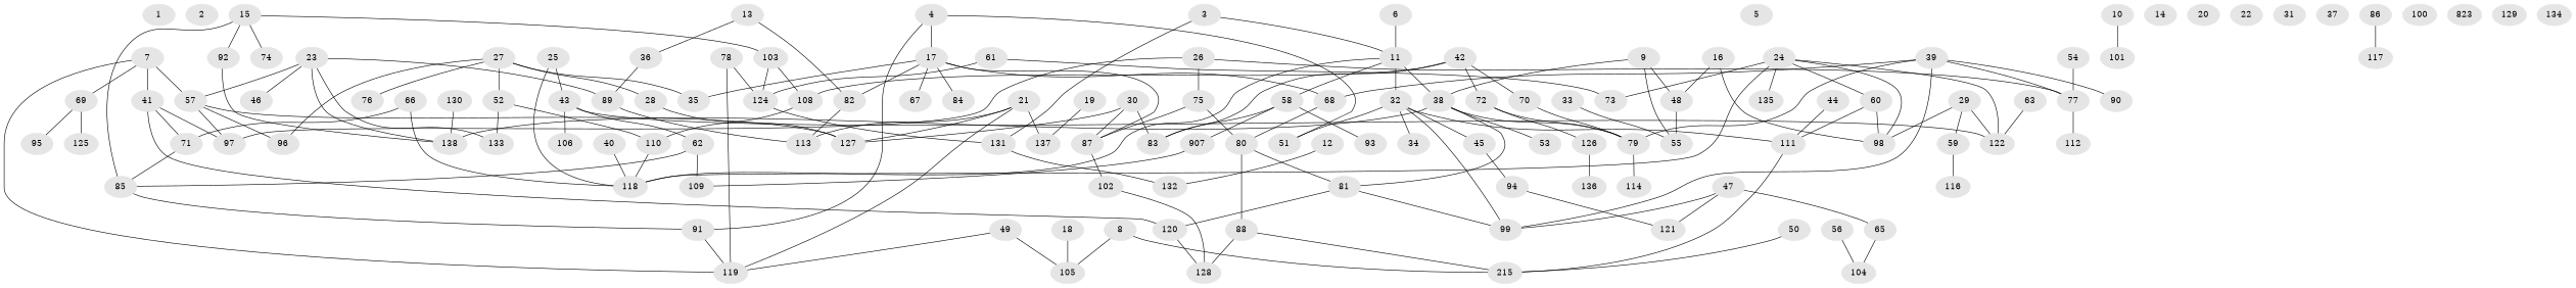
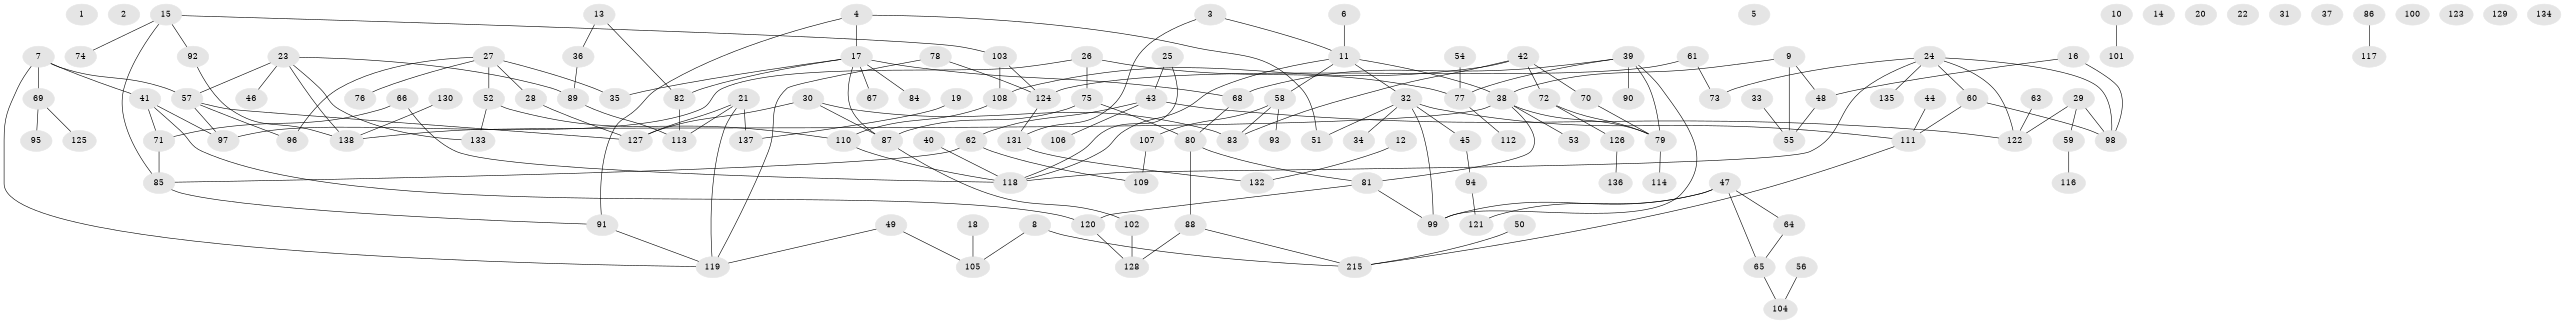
  graph {
    node [color=gray90 style=filled]
    1
    2
    3
    11
    131
    38
    32
    58
    118
    132
    4
    17
    51
    91
    82
    35
    67
    68
    84
    87
    119
    5
    6
    7
    41
    57
    69
    97
    71
    120
    127
    96
    95
    125
    8
    105
    n37 [label=215]
    9
    48
    55
    138
    53
    79
    81
    10
    101
    34
    45
    99
    111
    83
    93
-   107 [label=907]
+   107
    12
    13
    36
    89
    113
    14
    15
    74
    85
    92
    103
    108
    124
    16
    98
    80
    102
    18
    19
    137
    20
    21
    22
    23
    46
    133
    24
    60
    73
    122
    135
    25
    43
    62
    106
    26
    75
    77
    112
    27
    28
    52
    76
    110
    29
    59
    116
    30
    31
    94
    33
    37
    114
    39
    90
    40
    128
    42
    70
    72
    126
    109
    44
    121
    47
+   64
    65
    104
    49
    50
    54
    56
    61
    63
    66
    88
    136
    78
    86
    117
    100
-   123 [label=823]
+   123
    129
    130
    134
    3 -- 11
    3 -- 131
    11 -- 38
    11 -- 32
    11 -- 58
    11 -- 118
    131 -- 132
    38 -- 138
    38 -- 53
    38 -- 79
    38 -- 81
    32 -- 51
    32 -- 34
    32 -- 45
    32 -- 99
    32 -- 111
    58 -- 83
    58 -- 93
    58 -- 107
    4 -- 17
    4 -- 51
    4 -- 91
    17 -- 82
    17 -- 35
    17 -- 67
    17 -- 68
    17 -- 84
    17 -- 87
    91 -- 119
    82 -- 113
    68 -- 80
    87 -- 102
    6 -- 11
    7 -- 119
    7 -- 41
    7 -- 57
    7 -- 69
    41 -- 97
    41 -- 71
    41 -- 120
    57 -- 97
    57 -- 127
    57 -- 96
    69 -- 95
    69 -- 125
    71 -- 85
    120 -- 128
    8 -- 105
    8 -- n37
    9 -- 38
    9 -- 48
    9 -- 55
    48 -- 55
    79 -- 114
    81 -- 120
    81 -- 99
    10 -- 101
    45 -- 94
    111 -- n37
    107 -- 109
    12 -- 132
    13 -- 82
    13 -- 36
    36 -- 89
    89 -- 113
    15 -- 74
    15 -- 85
    15 -- 92
    15 -- 103
    85 -- 91
    92 -- 138
    103 -- 108
    103 -- 124
    108 -- 110
    124 -- 131
    16 -- 48
    16 -- 98
    80 -- 81
    80 -- 88
    102 -- 128
    18 -- 105
    19 -- 137
    21 -- 119
    21 -- 127
    21 -- 113
    21 -- 137
    23 -- 57
    23 -- 138
    23 -- 89
    23 -- 46
    23 -- 133
    24 -- 118
    24 -- 98
    24 -- 60
    24 -- 73
    24 -- 122
    24 -- 135
    60 -- 111
    60 -- 98
    25 -- 118
    25 -- 43
    43 -- 122
    43 -- 62
    43 -- 106
    62 -- 85
    62 -- 109
    26 -- 97
    26 -- 75
    26 -- 77
    75 -- 87
    75 -- 80
    77 -- 112
    27 -- 35
    27 -- 96
    27 -- 28
    27 -- 52
    27 -- 76
    28 -- 127
    52 -- 133
    52 -- 110
    110 -- 118
    29 -- 98
    29 -- 122
    29 -- 59
    59 -- 116
    30 -- 87
    30 -- 127
    30 -- 83
    94 -- 121
    33 -- 55
    39 -- 68
    39 -- 79
    39 -- 99
    39 -- 77
    39 -- 90
    40 -- 118
    42 -- 83
    42 -- 108
    42 -- 70
    42 -- 72
    70 -- 79
    72 -- 79
    72 -- 126
    126 -- 136
    44 -- 111
    47 -- 99
    47 -- 121
+   47 -- 64
    47 -- 65
+   64 -- 65
    65 -- 104
    49 -- 119
    49 -- 105
    50 -- n37
    54 -- 77
    56 -- 104
    61 -- 124
    61 -- 73
    63 -- 122
    66 -- 118
    66 -- 71
    88 -- n37
    88 -- 128
    78 -- 119
    78 -- 124
    86 -- 117
    130 -- 138
  }
